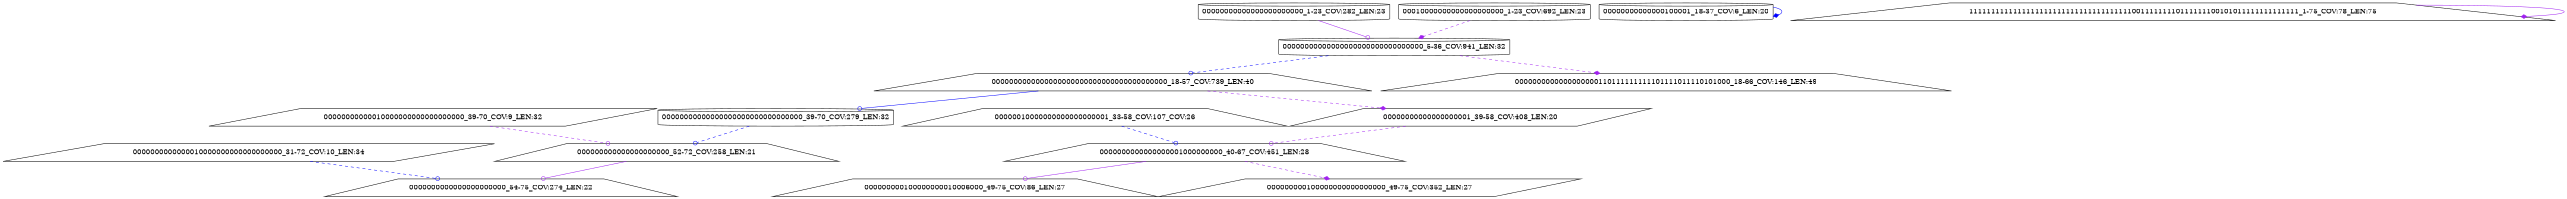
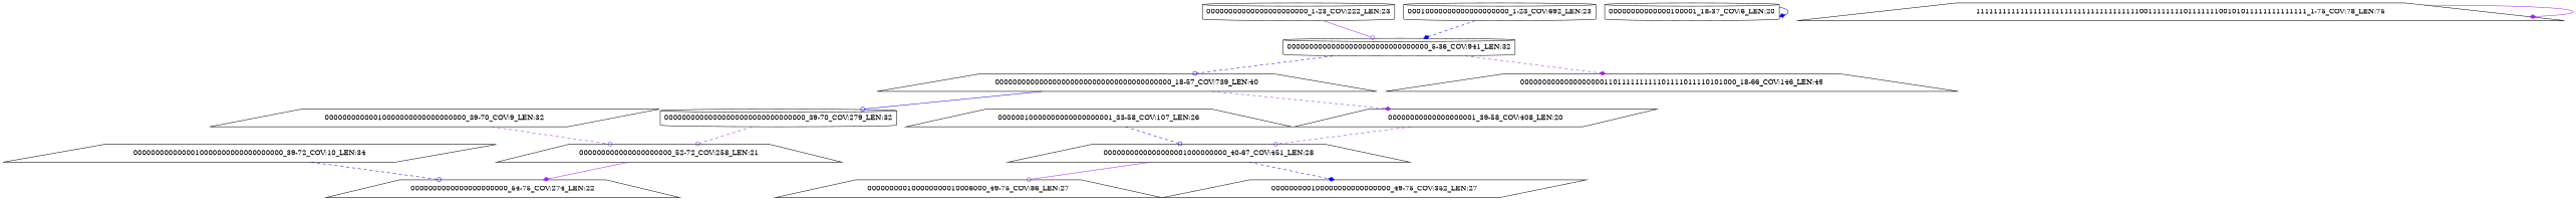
  digraph {
    node [shape=trapezium]
    edge [arrowhead=odot color=purple style=dashed]
    "00000000000000000000000000000000_39-70_COV:279_LEN:32" [shape=cylinder]
    "0000000000000000000000000000000000000000_18-57_COV:739_LEN:40"
    "00000000000000000001_39-58_COV:408_LEN:20" [shape=parallelogram]
    "000000000000000000000_52-72_COV:258_LEN:21"
    "0000000000000000001000000000_40-67_COV:451_LEN:28"
    "0000000000000000000000_54-75_COV:274_LEN:22"
    n7 [label="000000000100000000010006000_49-75_COV:86_LEN:27"]
    "000000000100000000000000000_49-75_COV:352_LEN:27" [shape=parallelogram]
-   "0000000000000010000000000000000000_39-72_COV:10_LEN:34" [shape=parallelogram label="0000000000000010000000000000000000_31-72_COV:10_LEN:34"]
+   "0000000000000010000000000000000000_39-72_COV:10_LEN:34" [shape=parallelogram]
    "00000000000000000000000000000000_5-36_COV:941_LEN:32" [shape=cylinder]
    "0000000000000000000110111111111101111011110101000_18-66_COV:146_LEN:49"
    "00000000000000100001_18-37_COV:6_LEN:20" [shape=cylinder]
    "00000000000010000000000000000000_39-70_COV:9_LEN:32" [shape=parallelogram]
-   "00000000000000000000000_1-23_COV:222_LEN:23" [shape=cylinder label="00000000000000000000000_1-23_COV:282_LEN:23"]
-   "00000010000000000000000001_33-58_COV:107_LEN:26" [label="00000010000000000000000001_33-58_COV:107_COV:26"]
+   "00000000000000000000000_1-23_COV:222_LEN:23" [shape=cylinder]
+   "00000010000000000000000001_33-58_COV:107_LEN:26"
    "111111111111111111111111111111111111100111111110111111100101011111111111111_1-75_COV:78_LEN:75"
    "00010000000000000000000_1-23_COV:692_LEN:23" [shape=cylinder]
-   "00000000000000000000000000000000_39-70_COV:279_LEN:32" -> "000000000000000000000_52-72_COV:258_LEN:21" [color=blue]
+   "00000000000000000000000000000000_39-70_COV:279_LEN:32" -> "000000000000000000000_52-72_COV:258_LEN:21"
    "0000000000000000000000000000000000000000_18-57_COV:739_LEN:40" -> "00000000000000000000000000000000_39-70_COV:279_LEN:32" [color=blue style=solid]
    "0000000000000000000000000000000000000000_18-57_COV:739_LEN:40" -> "00000000000000000001_39-58_COV:408_LEN:20" [arrowhead=diamond]
    "00000000000000000001_39-58_COV:408_LEN:20" -> "0000000000000000001000000000_40-67_COV:451_LEN:28"
-   "000000000000000000000_52-72_COV:258_LEN:21" -> "0000000000000000000000_54-75_COV:274_LEN:22" [style=solid]
+   "000000000000000000000_52-72_COV:258_LEN:21" -> "0000000000000000000000_54-75_COV:274_LEN:22" [arrowhead=diamond style=solid]
    "0000000000000000001000000000_40-67_COV:451_LEN:28" -> n7 [style=solid]
-   "0000000000000000001000000000_40-67_COV:451_LEN:28" -> "000000000100000000000000000_49-75_COV:352_LEN:27" [arrowhead=diamond]
+   "0000000000000000001000000000_40-67_COV:451_LEN:28" -> "000000000100000000000000000_49-75_COV:352_LEN:27" [arrowhead=diamond color=blue]
    "0000000000000010000000000000000000_39-72_COV:10_LEN:34" -> "0000000000000000000000_54-75_COV:274_LEN:22" [color=blue]
    "00000000000000000000000000000000_5-36_COV:941_LEN:32" -> "0000000000000000000000000000000000000000_18-57_COV:739_LEN:40" [color=blue]
    "00000000000000000000000000000000_5-36_COV:941_LEN:32" -> "0000000000000000000110111111111101111011110101000_18-66_COV:146_LEN:49" [arrowhead=diamond]
    "00000000000000100001_18-37_COV:6_LEN:20" -> "00000000000000100001_18-37_COV:6_LEN:20" [arrowhead=diamond color=blue style=solid]
    "00000000000010000000000000000000_39-70_COV:9_LEN:32" -> "000000000000000000000_52-72_COV:258_LEN:21"
    "00000000000000000000000_1-23_COV:222_LEN:23" -> "00000000000000000000000000000000_5-36_COV:941_LEN:32" [style=solid]
    "00000010000000000000000001_33-58_COV:107_LEN:26" -> "0000000000000000001000000000_40-67_COV:451_LEN:28" [color=blue]
    "111111111111111111111111111111111111100111111110111111100101011111111111111_1-75_COV:78_LEN:75" -> "111111111111111111111111111111111111100111111110111111100101011111111111111_1-75_COV:78_LEN:75" [arrowhead=diamond style=solid]
-   "00010000000000000000000_1-23_COV:692_LEN:23" -> "00000000000000000000000000000000_5-36_COV:941_LEN:32" [arrowhead=diamond]
+   "00010000000000000000000_1-23_COV:692_LEN:23" -> "00000000000000000000000000000000_5-36_COV:941_LEN:32" [arrowhead=diamond color=blue]
  }
